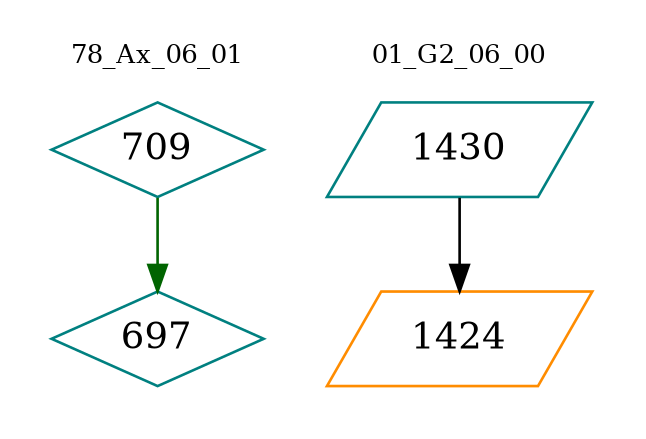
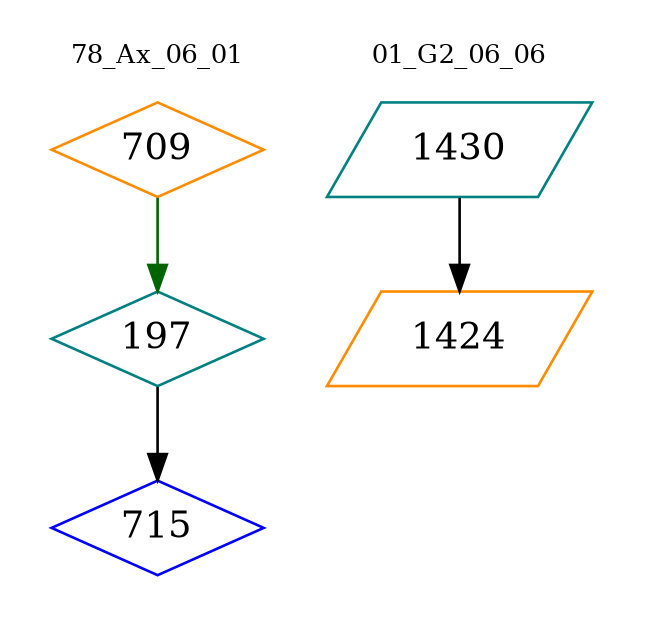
  digraph {
    node [color=darkorange shape=diamond]
    edge [color=black]
-   n1 [color=teal label=709]
-   n2 [color=teal label=697]
+   n1 [label=709]
+   n2 [color=teal label=197]
+   n3 [color=blue label=715]
    n4 [color=teal label=1430 shape=parallelogram]
    n5 [label=1424 shape=parallelogram]
    subgraph cluster_1 {
      color=white
      fontsize=10
      label="78_Ax_06_01"
      n1
      n2
+     n3
    }
    subgraph cluster_2 {
      color=white
      fontsize=10
-     label="01_G2_06_00"
+     label="01_G2_06_06"
      n4
      n5
    }
    n1 -> n2 [color=darkgreen]
+   n2 -> n3
    n4 -> n5
  }
